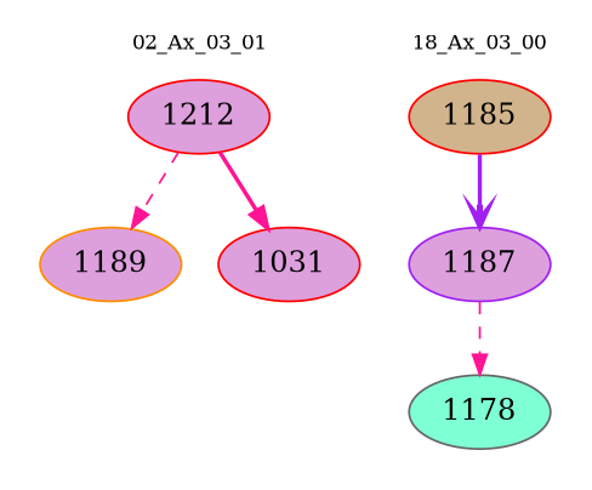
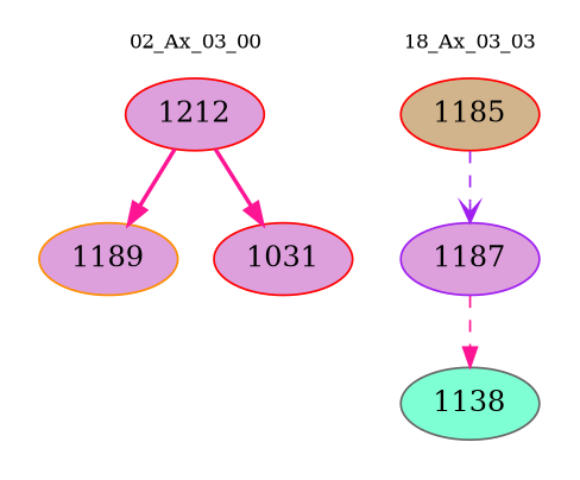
  digraph {
    node [color=red fillcolor=plum style=filled]
    edge [arrowhead=normal color=deeppink style=bold]
    n1 [label=1212]
    n2 [color=darkorange label=1189]
    n3 [label=1031]
    n4 [fillcolor=tan label=1185]
-   n5 [color=gray40 fillcolor=aquamarine label=1178]
+   n5 [color=gray40 fillcolor=aquamarine label=1138]
    n6 [color=purple label=1187]
    subgraph cluster_1 {
      color=white
      fontsize=10
-     label="02_Ax_03_01"
+     label="02_Ax_03_00"
      n1
      n2
      n3
    }
    subgraph cluster_2 {
      color=white
      fontsize=10
-     label="18_Ax_03_00"
+     label="18_Ax_03_03"
      n4
      n5
      n6
    }
-   n1 -> n2 [style=dashed]
+   n1 -> n2
    n1 -> n3
-   n4 -> n6 [arrowhead=vee color=purple]
+   n4 -> n6 [arrowhead=vee color=purple style=dashed]
    n6 -> n5 [style=dashed]
  }
